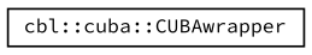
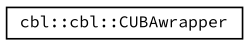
  digraph {
    rankdir=LR
    fontname="Source Code Pro"
-   n1 [color=black fillcolor=white fontname="Source Code Pro" fontsize=10 height=0.2 label="cbl::cuba::CUBAwrapper" shape=record style=filled width=0.4]
+   n1 [color=black fillcolor=white fontname="Source Code Pro" fontsize=10 height=0.2 label="cbl::cbl::CUBAwrapper" shape=record style=filled width=0.4]
  }
